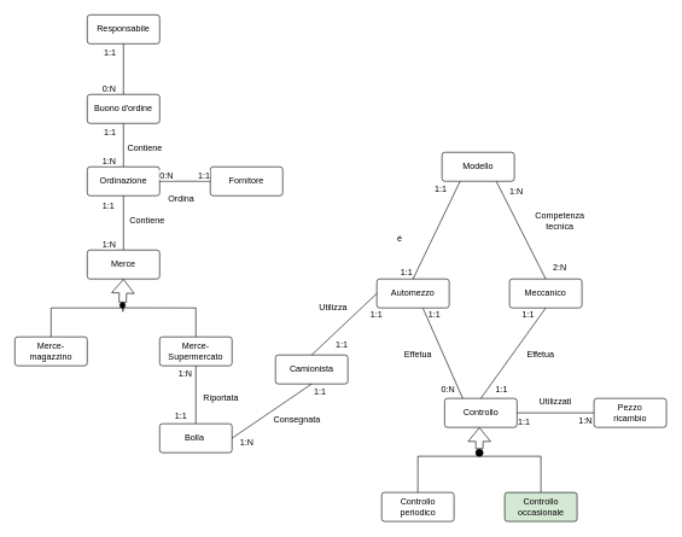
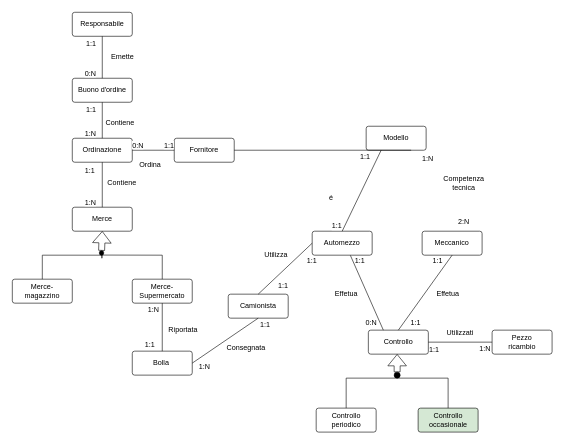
  <mxCell id="0" />
  <mxCell id="1" parent="0" />
  <mxCell id="2" value="Ordinazione" style="rounded=1;arcSize=10;whiteSpace=wrap;html=1;align=center;" parent="1" vertex="1"><mxGeometry x="120" y="230" width="100" height="40" as="geometry" /></mxCell>
  <mxCell id="3" value="Buono d'ordine" style="rounded=1;arcSize=10;whiteSpace=wrap;html=1;align=center;" parent="1" vertex="1"><mxGeometry x="120" y="130" width="100" height="40" as="geometry" /></mxCell>
  <mxCell id="4" value="Responsabile" style="rounded=1;arcSize=10;whiteSpace=wrap;html=1;align=center;" parent="1" vertex="1"><mxGeometry x="120" y="20" width="100" height="40" as="geometry" /></mxCell>
  <mxCell id="5" value="Merce" style="rounded=1;arcSize=10;whiteSpace=wrap;html=1;align=center;" parent="1" vertex="1"><mxGeometry x="120" y="345" width="100" height="40" as="geometry" /></mxCell>
  <mxCell id="6" value="Fornitore" style="rounded=1;arcSize=10;whiteSpace=wrap;html=1;align=center;" parent="1" vertex="1"><mxGeometry x="290" y="230" width="100" height="40" as="geometry" /></mxCell>
  <mxCell id="7" value="Merce-Supermercato" style="rounded=1;arcSize=10;whiteSpace=wrap;html=1;align=center;" parent="1" vertex="1"><mxGeometry x="220" y="465" width="100" height="40" as="geometry" /></mxCell>
  <mxCell id="8" value="Merce-&lt;br&gt;magazzino" style="rounded=1;arcSize=10;whiteSpace=wrap;html=1;align=center;" parent="1" vertex="1"><mxGeometry x="20" y="465" width="100" height="40" as="geometry" /></mxCell>
  <mxCell id="9" value="Camionista" style="rounded=1;arcSize=10;whiteSpace=wrap;html=1;align=center;" parent="1" vertex="1"><mxGeometry x="380" y="490" width="100" height="40" as="geometry" /></mxCell>
  <mxCell id="10" value="Bolla&amp;nbsp;" style="rounded=1;arcSize=10;whiteSpace=wrap;html=1;align=center;" parent="1" vertex="1"><mxGeometry x="220" y="585" width="100" height="40" as="geometry" /></mxCell>
  <mxCell id="11" value="Automezzo" style="rounded=1;arcSize=10;whiteSpace=wrap;html=1;align=center;" parent="1" vertex="1"><mxGeometry x="520" y="385" width="100" height="40" as="geometry" /></mxCell>
  <mxCell id="12" style="edgeStyle=orthogonalEdgeStyle;rounded=0;orthogonalLoop=1;jettySize=auto;html=1;exitX=0.5;exitY=1;exitDx=0;exitDy=0;" parent="1" source="11" target="11" edge="1"><mxGeometry relative="1" as="geometry" /></mxCell>
  <mxCell id="13" value="Modello" style="rounded=1;arcSize=10;whiteSpace=wrap;html=1;align=center;" parent="1" vertex="1"><mxGeometry x="610" y="210" width="100" height="40" as="geometry" /></mxCell>
  <mxCell id="14" value="Meccanico" style="rounded=1;arcSize=10;whiteSpace=wrap;html=1;align=center;" parent="1" vertex="1"><mxGeometry x="703.33" y="385" width="100" height="40" as="geometry" /></mxCell>
  <mxCell id="15" style="edgeStyle=orthogonalEdgeStyle;rounded=0;orthogonalLoop=1;jettySize=auto;html=1;exitX=0.5;exitY=1;exitDx=0;exitDy=0;" parent="1" source="13" target="13" edge="1"><mxGeometry relative="1" as="geometry" /></mxCell>
  <mxCell id="16" value="Controllo&lt;br&gt;occasionale" style="rounded=1;arcSize=10;whiteSpace=wrap;html=1;align=center;fillColor=#d5e8d4;" parent="1" vertex="1"><mxGeometry x="696.66" y="680" width="100" height="40" as="geometry" /></mxCell>
  <mxCell id="17" value="Controllo&lt;br&gt;periodico" style="rounded=1;arcSize=10;whiteSpace=wrap;html=1;align=center;" parent="1" vertex="1"><mxGeometry x="526.66" y="680" width="100" height="40" as="geometry" /></mxCell>
  <mxCell id="18" value="Controllo" style="rounded=1;arcSize=10;whiteSpace=wrap;html=1;align=center;" parent="1" vertex="1"><mxGeometry x="613.66" y="550" width="100" height="40" as="geometry" /></mxCell>
  <mxCell id="19" style="edgeStyle=orthogonalEdgeStyle;rounded=0;orthogonalLoop=1;jettySize=auto;html=1;exitX=0.5;exitY=1;exitDx=0;exitDy=0;" parent="1" source="16" target="16" edge="1"><mxGeometry relative="1" as="geometry" /></mxCell>
  <mxCell id="20" value="Pezzo&lt;br&gt;ricambio" style="rounded=1;arcSize=10;whiteSpace=wrap;html=1;align=center;labelBackgroundColor=#FFFFFF;" parent="1" vertex="1"><mxGeometry x="820" y="550" width="100" height="40" as="geometry" /></mxCell>
  <mxCell id="21" value="" style="endArrow=none;html=1;rounded=0;exitX=0.5;exitY=1;exitDx=0;exitDy=0;entryX=0.5;entryY=0;entryDx=0;entryDy=0;" parent="1" source="4" target="3" edge="1"><mxGeometry relative="1" as="geometry"><mxPoint x="120" y="150" as="sourcePoint" /><mxPoint x="280" y="150" as="targetPoint" /><Array as="points" /></mxGeometry></mxCell>
  <mxCell id="22" value="1:1" style="resizable=0;html=1;align=right;verticalAlign=bottom;labelBackgroundColor=#FFFFFF;" parent="21" connectable="0" vertex="1"><mxGeometry x="1" relative="1" as="geometry"><mxPoint x="-10" y="-50" as="offset" /></mxGeometry></mxCell>
  <mxCell id="23" value="" style="endArrow=none;html=1;rounded=0;entryX=0.5;entryY=0;entryDx=0;entryDy=0;exitX=0.5;exitY=1;exitDx=0;exitDy=0;" parent="1" source="3" target="2" edge="1"><mxGeometry relative="1" as="geometry"><mxPoint x="90" y="190" as="sourcePoint" /><mxPoint x="90" y="220" as="targetPoint" /><Array as="points" /></mxGeometry></mxCell>
  <mxCell id="24" value="1:N" style="resizable=0;html=1;align=right;verticalAlign=bottom;labelBackgroundColor=#FFFFFF;" parent="23" connectable="0" vertex="1"><mxGeometry x="1" relative="1" as="geometry"><mxPoint x="-10" as="offset" /></mxGeometry></mxCell>
  <mxCell id="25" value="" style="endArrow=none;html=1;rounded=0;entryX=0;entryY=0.5;entryDx=0;entryDy=0;exitX=1;exitY=0.5;exitDx=0;exitDy=0;" parent="1" source="2" target="6" edge="1"><mxGeometry relative="1" as="geometry"><mxPoint x="260" y="300" as="sourcePoint" /><mxPoint x="190" y="170" as="targetPoint" /><Array as="points" /></mxGeometry></mxCell>
  <mxCell id="26" value="" style="resizable=0;html=1;align=left;verticalAlign=bottom;labelBackgroundColor=#FFFFFF;" parent="25" connectable="0" vertex="1"><mxGeometry x="-1" relative="1" as="geometry"><mxPoint x="-25" y="20" as="offset" /></mxGeometry></mxCell>
  <mxCell id="27" value="&lt;span style=&quot;text-align: left&quot;&gt;0:N&lt;/span&gt;" style="resizable=0;html=1;align=right;verticalAlign=bottom;labelBackgroundColor=#FFFFFF;" parent="25" connectable="0" vertex="1"><mxGeometry x="1" relative="1" as="geometry"><mxPoint x="-51" as="offset" /></mxGeometry></mxCell>
  <mxCell id="28" value="" style="endArrow=none;html=1;rounded=0;entryX=0.5;entryY=0;entryDx=0;entryDy=0;exitX=0.5;exitY=1;exitDx=0;exitDy=0;" parent="1" source="2" target="5" edge="1"><mxGeometry relative="1" as="geometry"><mxPoint x="180" y="280" as="sourcePoint" /><mxPoint x="290" y="350" as="targetPoint" /><Array as="points" /></mxGeometry></mxCell>
  <mxCell id="29" value="1:N" style="resizable=0;html=1;align=right;verticalAlign=bottom;labelBackgroundColor=#FFFFFF;" parent="28" connectable="0" vertex="1"><mxGeometry x="1" relative="1" as="geometry"><mxPoint x="-10" as="offset" /></mxGeometry></mxCell>
  <mxCell id="30" value="" style="endArrow=none;html=1;rounded=0;entryX=0.5;entryY=0;entryDx=0;entryDy=0;exitX=0.5;exitY=1;exitDx=0;exitDy=0;" parent="1" source="7" target="10" edge="1"><mxGeometry relative="1" as="geometry"><mxPoint x="150" y="385" as="sourcePoint" /><mxPoint x="70" y="415" as="targetPoint" /><Array as="points" /></mxGeometry></mxCell>
  <mxCell id="31" value="&lt;span style=&quot;text-align: left&quot;&gt;1:N&lt;/span&gt;" style="resizable=0;html=1;align=right;verticalAlign=bottom;labelBackgroundColor=#FFFFFF;" parent="30" connectable="0" vertex="1"><mxGeometry x="1" relative="1" as="geometry"><mxPoint x="-5" y="-60" as="offset" /></mxGeometry></mxCell>
  <mxCell id="32" value="" style="endArrow=none;html=1;rounded=0;exitX=1;exitY=0.5;exitDx=0;exitDy=0;entryX=0.5;entryY=1;entryDx=0;entryDy=0;" parent="1" source="10" target="9" edge="1"><mxGeometry relative="1" as="geometry"><mxPoint x="425" y="290.39" as="sourcePoint" /><mxPoint x="200" y="610.39" as="targetPoint" /><Array as="points" /></mxGeometry></mxCell>
  <mxCell id="33" value="" style="resizable=0;html=1;align=left;verticalAlign=bottom;labelBackgroundColor=#FFFFFF;" parent="32" connectable="0" vertex="1"><mxGeometry x="-1" relative="1" as="geometry"><mxPoint x="15" y="20" as="offset" /></mxGeometry></mxCell>
  <mxCell id="34" value="&lt;span style=&quot;text-align: left&quot;&gt;1:1&lt;/span&gt;" style="resizable=0;html=1;align=right;verticalAlign=bottom;labelBackgroundColor=#FFFFFF;" parent="32" connectable="0" vertex="1"><mxGeometry x="1" relative="1" as="geometry"><mxPoint x="20" y="20" as="offset" /></mxGeometry></mxCell>
  <mxCell id="35" value="" style="endArrow=none;html=1;rounded=0;exitX=0.5;exitY=0;exitDx=0;exitDy=0;entryX=0.25;entryY=1;entryDx=0;entryDy=0;" parent="1" source="11" target="13" edge="1"><mxGeometry relative="1" as="geometry"><mxPoint x="673.33" y="470" as="sourcePoint" /><mxPoint x="570" y="280" as="targetPoint" /></mxGeometry></mxCell>
  <mxCell id="36" value="&lt;span style=&quot;text-align: left&quot;&gt;1:1&lt;/span&gt;" style="resizable=0;html=1;align=right;verticalAlign=bottom;labelBackgroundColor=#FFFFFF;" parent="35" connectable="0" vertex="1"><mxGeometry x="1" relative="1" as="geometry"><mxPoint x="-65" y="135" as="offset" /></mxGeometry></mxCell>
  <mxCell id="37" value="" style="endArrow=none;html=1;rounded=0;exitX=0.5;exitY=1;exitDx=0;exitDy=0;entryX=0.5;entryY=0;entryDx=0;entryDy=0;" parent="1" source="14" target="18" edge="1"><mxGeometry relative="1" as="geometry"><mxPoint x="943.33" y="550" as="sourcePoint" /><mxPoint x="780.33" y="520" as="targetPoint" /><Array as="points" /></mxGeometry></mxCell>
  <mxCell id="38" value="" style="endArrow=none;html=1;rounded=0;exitX=1;exitY=0.5;exitDx=0;exitDy=0;entryX=0;entryY=0.5;entryDx=0;entryDy=0;" parent="1" source="18" target="20" edge="1"><mxGeometry relative="1" as="geometry"><mxPoint x="696.66" y="500" as="sourcePoint" /><mxPoint x="803.33" y="570" as="targetPoint" /></mxGeometry></mxCell>
  <mxCell id="39" value="1:N" style="resizable=0;html=1;align=left;verticalAlign=bottom;labelBackgroundColor=#FFFFFF;" parent="38" connectable="0" vertex="1"><mxGeometry x="-1" relative="1" as="geometry"><mxPoint x="83" y="20" as="offset" /></mxGeometry></mxCell>
  <mxCell id="40" value="" style="endArrow=none;html=1;rounded=0;startArrow=none;" parent="1" source="45" edge="1"><mxGeometry relative="1" as="geometry"><mxPoint x="70" y="425" as="sourcePoint" /><mxPoint x="270" y="425" as="targetPoint" /><Array as="points"><mxPoint x="170" y="425" /></Array></mxGeometry></mxCell>
  <mxCell id="41" value="" style="endArrow=none;html=1;rounded=0;entryX=0.5;entryY=0;entryDx=0;entryDy=0;" parent="1" target="8" edge="1"><mxGeometry relative="1" as="geometry"><mxPoint x="70" y="425" as="sourcePoint" /><mxPoint x="460" y="325" as="targetPoint" /><Array as="points"><mxPoint x="70" y="425" /></Array></mxGeometry></mxCell>
  <mxCell id="42" value="" style="endArrow=none;html=1;rounded=0;" parent="1" edge="1"><mxGeometry relative="1" as="geometry"><mxPoint x="270" y="425" as="sourcePoint" /><mxPoint x="270" y="465" as="targetPoint" /></mxGeometry></mxCell>
  <mxCell id="43" value="" style="shape=flexArrow;endArrow=classic;html=1;rounded=0;entryX=0.5;entryY=1;entryDx=0;entryDy=0;startArrow=none;" parent="1" source="45" edge="1"><mxGeometry width="50" height="50" relative="1" as="geometry"><mxPoint x="170" y="425" as="sourcePoint" /><mxPoint x="170" y="385" as="targetPoint" /></mxGeometry></mxCell>
  <mxCell id="44" value="" style="endArrow=none;html=1;rounded=0;" parent="1" edge="1"><mxGeometry relative="1" as="geometry"><mxPoint x="70" y="425" as="sourcePoint" /><mxPoint x="170" y="425" as="targetPoint" /><Array as="points" /></mxGeometry></mxCell>
  <mxCell id="45" value="" style="ellipse;whiteSpace=wrap;html=1;aspect=fixed;labelBackgroundColor=#FFFFFF;fillColor=#000000;" parent="1" vertex="1"><mxGeometry x="165" y="417.5" width="7.5" height="7.5" as="geometry" /></mxCell>
  <mxCell id="46" value="" style="shape=flexArrow;endArrow=none;html=1;rounded=0;entryX=0.5;entryY=1;entryDx=0;entryDy=0;" parent="1" target="45" edge="1"><mxGeometry width="50" height="50" relative="1" as="geometry"><mxPoint x="170" y="425" as="sourcePoint" /><mxPoint x="170" y="385" as="targetPoint" /></mxGeometry></mxCell>
  <mxCell id="47" value="" style="endArrow=none;html=1;rounded=0;startArrow=none;" parent="1" source="50" edge="1"><mxGeometry relative="1" as="geometry"><mxPoint x="561.66" y="630" as="sourcePoint" /><mxPoint x="746.66" y="630" as="targetPoint" /><Array as="points"><mxPoint x="661.66" y="630" /></Array></mxGeometry></mxCell>
  <mxCell id="48" value="" style="shape=flexArrow;endArrow=classic;html=1;rounded=0;entryX=0.5;entryY=1;entryDx=0;entryDy=0;startArrow=none;" parent="1" source="50" edge="1"><mxGeometry width="50" height="50" relative="1" as="geometry"><mxPoint x="661.66" y="630" as="sourcePoint" /><mxPoint x="661.66" y="590" as="targetPoint" /></mxGeometry></mxCell>
  <mxCell id="49" value="" style="endArrow=none;html=1;rounded=0;" parent="1" edge="1"><mxGeometry relative="1" as="geometry"><mxPoint x="576.66" y="630" as="sourcePoint" /><mxPoint x="661.66" y="630" as="targetPoint" /><Array as="points" /></mxGeometry></mxCell>
  <mxCell id="50" value="" style="ellipse;whiteSpace=wrap;html=1;aspect=fixed;labelBackgroundColor=#FFFFFF;fillColor=#000000;" parent="1" vertex="1"><mxGeometry x="656.66" y="620" width="10" height="10" as="geometry" /></mxCell>
  <mxCell id="51" value="" style="shape=flexArrow;endArrow=none;html=1;rounded=0;entryX=0.5;entryY=1;entryDx=0;entryDy=0;" parent="1" target="50" edge="1"><mxGeometry width="50" height="50" relative="1" as="geometry"><mxPoint x="661.66" y="630" as="sourcePoint" /><mxPoint x="661.66" y="590" as="targetPoint" /></mxGeometry></mxCell>
  <mxCell id="52" value="" style="endArrow=none;html=1;rounded=0;exitX=0.5;exitY=0;exitDx=0;exitDy=0;" parent="1" source="17" edge="1"><mxGeometry relative="1" as="geometry"><mxPoint x="516.66" y="600" as="sourcePoint" /><mxPoint x="576.66" y="630" as="targetPoint" /></mxGeometry></mxCell>
  <mxCell id="53" value="" style="endArrow=none;html=1;rounded=0;exitX=0.5;exitY=0;exitDx=0;exitDy=0;" parent="1" source="16" edge="1"><mxGeometry relative="1" as="geometry"><mxPoint x="516.66" y="600" as="sourcePoint" /><mxPoint x="746.66" y="630" as="targetPoint" /></mxGeometry></mxCell>
  <mxCell id="54" value="" style="endArrow=none;html=1;rounded=0;exitX=0.637;exitY=1.008;exitDx=0;exitDy=0;exitPerimeter=0;entryX=0.25;entryY=0;entryDx=0;entryDy=0;" parent="1" source="11" target="18" edge="1"><mxGeometry relative="1" as="geometry"><mxPoint x="583.33" y="570" as="sourcePoint" /><mxPoint x="743.33" y="570" as="targetPoint" /></mxGeometry></mxCell>
  <mxCell id="55" value="" style="resizable=0;html=1;align=left;verticalAlign=bottom;labelBackgroundColor=#FFFFFF;fillColor=#000000;" parent="54" connectable="0" vertex="1"><mxGeometry x="-1" relative="1" as="geometry"><mxPoint x="9" y="20" as="offset" /></mxGeometry></mxCell>
  <mxCell id="56" value="" style="endArrow=none;html=1;rounded=0;exitX=0.5;exitY=0;exitDx=0;exitDy=0;entryX=0;entryY=0.5;entryDx=0;entryDy=0;" parent="1" source="9" target="11" edge="1"><mxGeometry relative="1" as="geometry"><mxPoint x="360" y="580" as="sourcePoint" /><mxPoint x="520" y="580" as="targetPoint" /></mxGeometry></mxCell>
  <mxCell id="57" value="1:1" style="resizable=0;html=1;align=right;verticalAlign=bottom;" parent="56" connectable="0" vertex="1"><mxGeometry x="1" relative="1" as="geometry"><mxPoint x="-40" y="80" as="offset" /></mxGeometry></mxCell>
+ <mxCell id="58" value="&lt;font style=&quot;font-size: 12px&quot;&gt;Emette&lt;/font&gt;" style="text;html=1;strokeColor=none;fillColor=none;align=center;verticalAlign=middle;whiteSpace=wrap;rounded=0;" parent="1" vertex="1"><mxGeometry x="174" y="80" width="60" height="30" as="geometry" /></mxCell>
  <mxCell id="59" value="&lt;font style=&quot;font-size: 12px&quot;&gt;Contiene&lt;/font&gt;" style="text;html=1;strokeColor=none;fillColor=none;align=center;verticalAlign=middle;whiteSpace=wrap;rounded=0;fontSize=10;" parent="1" vertex="1"><mxGeometry x="170" y="190" width="60" height="30" as="geometry" /></mxCell>
  <mxCell id="60" value="&lt;font style=&quot;font-size: 12px&quot;&gt;Contiene&lt;/font&gt;" style="text;html=1;strokeColor=none;fillColor=none;align=center;verticalAlign=middle;whiteSpace=wrap;rounded=0;fontSize=10;" parent="1" vertex="1"><mxGeometry x="172.5" y="290.19" width="60" height="30" as="geometry" /></mxCell>
  <mxCell id="61" value="&lt;font style=&quot;font-size: 12px&quot;&gt;Ordina&lt;/font&gt;" style="text;html=1;strokeColor=none;fillColor=none;align=center;verticalAlign=middle;whiteSpace=wrap;rounded=0;fontSize=10;" parent="1" vertex="1"><mxGeometry x="220" y="260.19" width="60" height="30" as="geometry" /></mxCell>
  <mxCell id="62" value="&lt;font style=&quot;font-size: 12px&quot;&gt;Consegnata&lt;/font&gt;" style="text;html=1;strokeColor=none;fillColor=none;align=center;verticalAlign=middle;whiteSpace=wrap;rounded=0;fontSize=10;" parent="1" vertex="1"><mxGeometry x="380" y="565" width="60" height="30" as="geometry" /></mxCell>
  <mxCell id="63" value="&lt;span style=&quot;font-size: 12px&quot;&gt;Riportata&lt;/span&gt;" style="text;html=1;strokeColor=none;fillColor=none;align=center;verticalAlign=middle;whiteSpace=wrap;rounded=0;fontSize=10;" parent="1" vertex="1"><mxGeometry x="275" y="535" width="60" height="30" as="geometry" /></mxCell>
  <mxCell id="64" value="&lt;font style=&quot;font-size: 12px&quot;&gt;Utilizza&lt;/font&gt;" style="text;html=1;strokeColor=none;fillColor=none;align=center;verticalAlign=middle;whiteSpace=wrap;rounded=0;fontSize=10;" parent="1" vertex="1"><mxGeometry x="430" y="410" width="60" height="30" as="geometry" /></mxCell>
  <mxCell id="65" value="&lt;font style=&quot;font-size: 12px&quot;&gt;Effetua&lt;/font&gt;" style="text;html=1;strokeColor=none;fillColor=none;align=center;verticalAlign=middle;whiteSpace=wrap;rounded=0;fontSize=10;" parent="1" vertex="1"><mxGeometry x="551.83" y="470" width="49.67" height="40" as="geometry" /></mxCell>
  <mxCell id="66" value="&lt;font style=&quot;font-size: 12px&quot;&gt;Utilizzati&lt;/font&gt;" style="text;html=1;strokeColor=none;fillColor=none;align=center;verticalAlign=middle;whiteSpace=wrap;rounded=0;fontSize=10;" parent="1" vertex="1"><mxGeometry x="736.66" y="540" width="60" height="30" as="geometry" /></mxCell>
  <mxCell id="67" value="&lt;font style=&quot;font-size: 12px&quot;&gt;Effetua&lt;/font&gt;" style="text;html=1;strokeColor=none;fillColor=none;align=center;verticalAlign=middle;whiteSpace=wrap;rounded=0;fontSize=10;" parent="1" vertex="1"><mxGeometry x="728.33" y="482.5" width="36.67" height="15" as="geometry" /></mxCell>
  <mxCell id="68" value="&lt;font style=&quot;font-size: 12px&quot;&gt;é&lt;/font&gt;" style="text;html=1;strokeColor=none;fillColor=none;align=center;verticalAlign=middle;whiteSpace=wrap;rounded=0;fontSize=10;" parent="1" vertex="1"><mxGeometry x="536.5" y="320" width="30" height="20" as="geometry" /></mxCell>
- <mxCell id="69" value="" style="endArrow=none;html=1;rounded=0;fontSize=12;exitX=0.75;exitY=1;exitDx=0;exitDy=0;entryX=0.5;entryY=0;entryDx=0;entryDy=0;" parent="1" source="13" target="14" edge="1"><mxGeometry width="50" height="50" relative="1" as="geometry"><mxPoint x="450" y="440" as="sourcePoint" /><mxPoint x="500" y="390" as="targetPoint" /></mxGeometry></mxCell>
+ <mxCell id="69" value="" style="endArrow=none;html=1;rounded=0;fontSize=12;exitX=0.75;exitY=1;exitDx=0;exitDy=0;" parent="1" source="13" target="6" edge="1"><mxGeometry width="50" height="50" relative="1" as="geometry"><mxPoint x="450" y="440" as="sourcePoint" /><mxPoint x="500" y="390" as="targetPoint" /></mxGeometry></mxCell>
  <mxCell id="70" value="Competenza tecnica" style="text;html=1;strokeColor=none;fillColor=none;align=center;verticalAlign=middle;whiteSpace=wrap;rounded=0;" parent="1" vertex="1"><mxGeometry x="743.33" y="290.19" width="60" height="30" as="geometry" /></mxCell>
  <mxCell id="71" value="2:N" style="text;html=1;strokeColor=none;fillColor=none;align=center;verticalAlign=middle;whiteSpace=wrap;rounded=0;fontSize=12;" parent="1" vertex="1"><mxGeometry x="743.33" y="355" width="60" height="30" as="geometry" /></mxCell>
  <mxCell id="72" value="0:N" style="resizable=0;html=1;align=right;verticalAlign=bottom;labelBackgroundColor=#FFFFFF;" parent="1" connectable="0" vertex="1"><mxGeometry x="160" y="130" as="geometry" /></mxCell>
  <mxCell id="73" value="1:1" style="resizable=0;html=1;align=right;verticalAlign=bottom;labelBackgroundColor=#FFFFFF;" parent="1" connectable="0" vertex="1"><mxGeometry x="160" y="190" as="geometry" /></mxCell>
  <mxCell id="74" value="1:1" style="resizable=0;html=1;align=right;verticalAlign=bottom;labelBackgroundColor=#FFFFFF;" parent="1" connectable="0" vertex="1"><mxGeometry x="20" y="205" as="geometry"><mxPoint x="138" y="88" as="offset" /></mxGeometry></mxCell>
  <mxCell id="75" value="&lt;span style=&quot;text-align: left&quot;&gt;1:1&lt;/span&gt;" style="resizable=0;html=1;align=right;verticalAlign=bottom;labelBackgroundColor=#FFFFFF;" parent="1" connectable="0" vertex="1"><mxGeometry x="290.004" y="250.004" as="geometry" /></mxCell>
  <mxCell id="76" value="&lt;span style=&quot;text-align: left&quot;&gt;1:1&lt;/span&gt;" style="resizable=0;html=1;align=right;verticalAlign=bottom;labelBackgroundColor=#FFFFFF;" parent="1" connectable="0" vertex="1"><mxGeometry x="285.004" y="535.004" as="geometry"><mxPoint x="-27" y="47" as="offset" /></mxGeometry></mxCell>
  <mxCell id="77" value="&lt;span style=&quot;text-align: left&quot;&gt;1:N&lt;/span&gt;" style="resizable=0;html=1;align=right;verticalAlign=bottom;labelBackgroundColor=#FFFFFF;" parent="1" connectable="0" vertex="1"><mxGeometry x="350" y="620" as="geometry" /></mxCell>
  <mxCell id="78" value="1:1" style="resizable=0;html=1;align=right;verticalAlign=bottom;" parent="1" connectable="0" vertex="1"><mxGeometry x="510.15" y="452.499" as="geometry"><mxPoint x="18" y="-9" as="offset" /></mxGeometry></mxCell>
  <mxCell id="79" value="&lt;span style=&quot;text-align: left&quot;&gt;1:1&lt;/span&gt;" style="resizable=0;html=1;align=right;verticalAlign=bottom;labelBackgroundColor=#FFFFFF;" parent="1" connectable="0" vertex="1"><mxGeometry x="590.002" y="295" as="geometry"><mxPoint x="27" y="-26" as="offset" /></mxGeometry></mxCell>
  <mxCell id="80" value="1:N" style="text;html=1;strokeColor=none;fillColor=none;align=center;verticalAlign=middle;whiteSpace=wrap;rounded=0;fontSize=12;" parent="1" vertex="1"><mxGeometry x="683.33" y="250" width="60" height="30" as="geometry" /></mxCell>
  <mxCell id="81" value="1:1" style="resizable=0;html=1;align=right;verticalAlign=bottom;" parent="1" connectable="0" vertex="1"><mxGeometry x="590" y="452.499" as="geometry"><mxPoint x="18" y="-9" as="offset" /></mxGeometry></mxCell>
  <mxCell id="82" value="1:1" style="resizable=0;html=1;align=right;verticalAlign=bottom;" parent="1" connectable="0" vertex="1"><mxGeometry x="720" y="452.499" as="geometry"><mxPoint x="18" y="-9" as="offset" /></mxGeometry></mxCell>
  <mxCell id="83" value="1:1" style="resizable=0;html=1;align=right;verticalAlign=bottom;" parent="1" connectable="0" vertex="1"><mxGeometry x="683.33" y="554.999" as="geometry"><mxPoint x="18" y="-9" as="offset" /></mxGeometry></mxCell>
  <mxCell id="84" value="0:N" style="resizable=0;html=1;align=right;verticalAlign=bottom;" parent="1" connectable="0" vertex="1"><mxGeometry x="610" y="554.999" as="geometry"><mxPoint x="18" y="-9" as="offset" /></mxGeometry></mxCell>
  <mxCell id="85" value="1:1" style="resizable=0;html=1;align=right;verticalAlign=bottom;" parent="1" connectable="0" vertex="1"><mxGeometry x="713.66" y="599.999" as="geometry"><mxPoint x="18" y="-9" as="offset" /></mxGeometry></mxCell>
